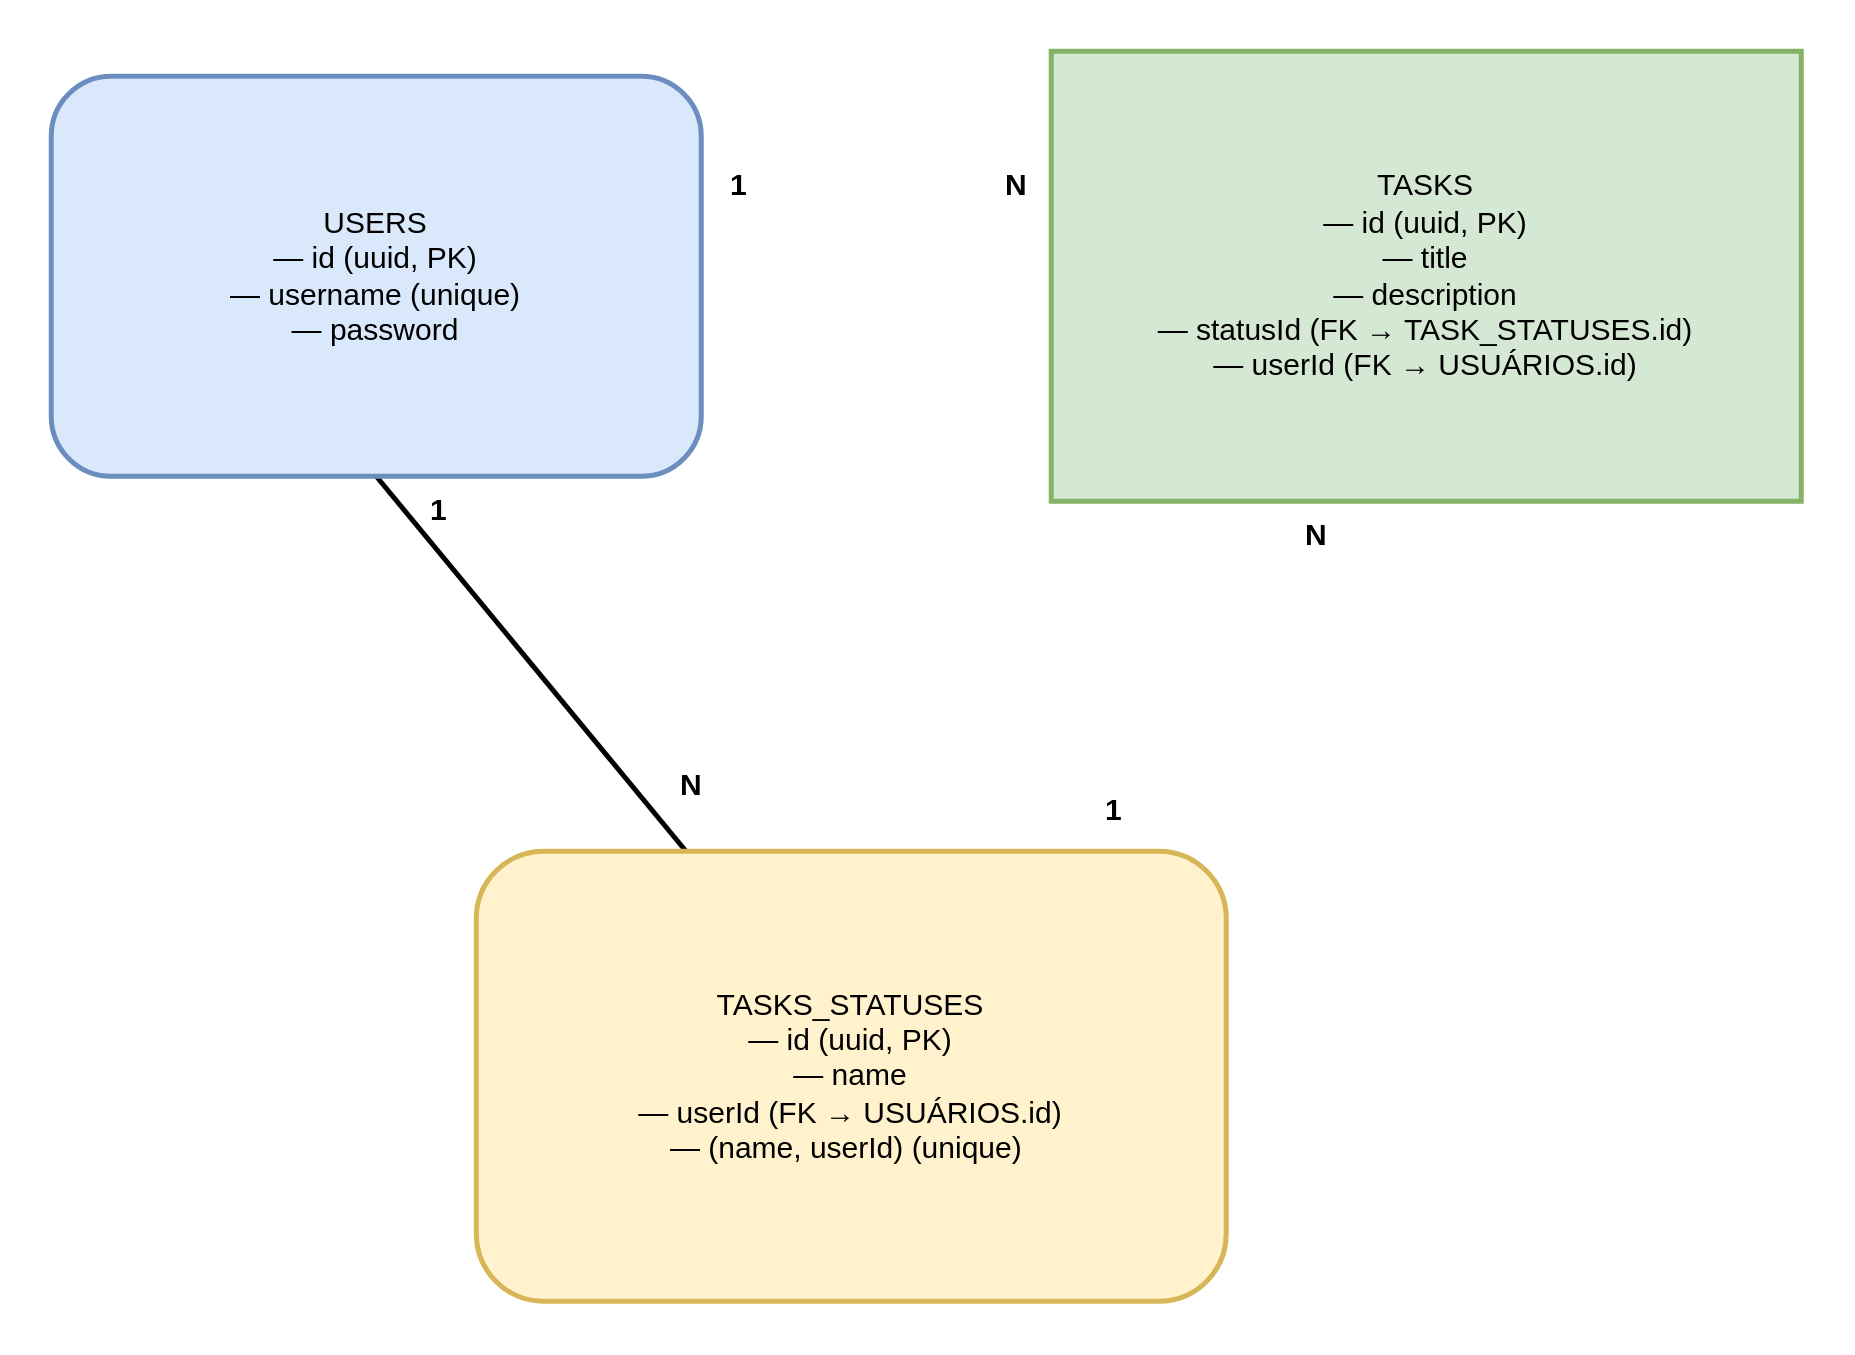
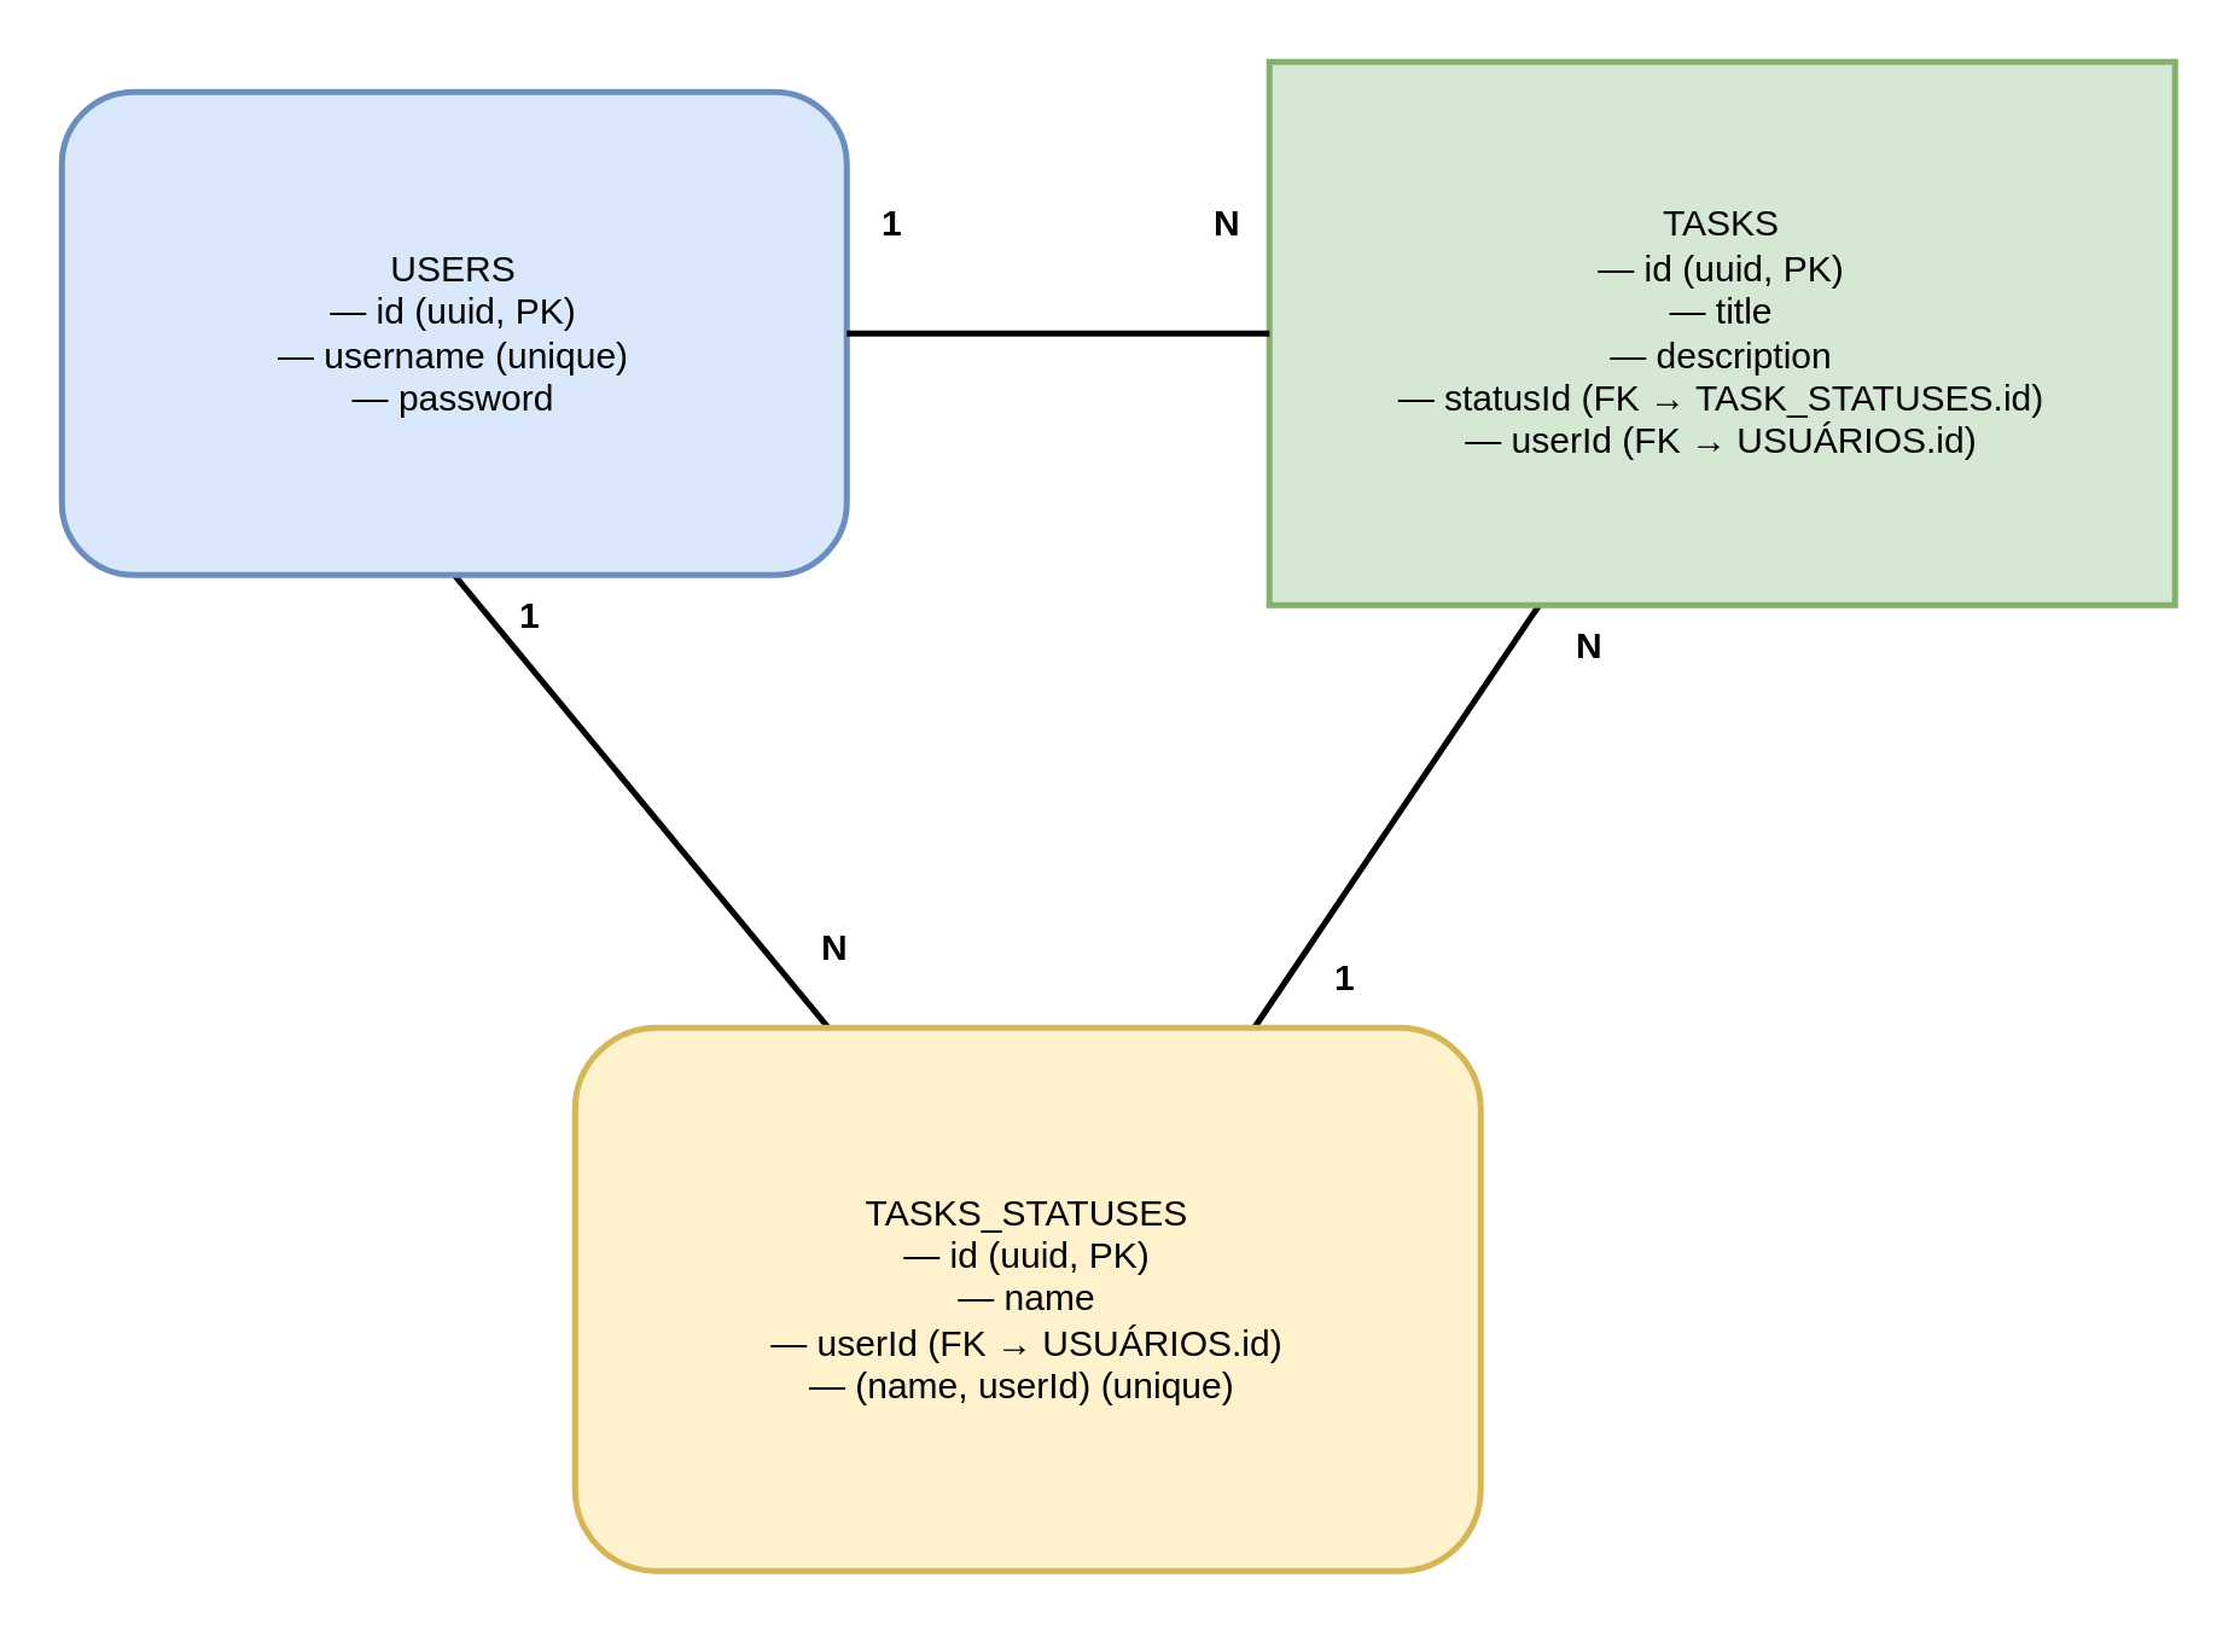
  <mxCell id="0" />
  <mxCell id="1" parent="0" />
  <mxCell id="2" style="edgeStyle=none;html=1;entryX=0.5;entryY=0;entryDx=0;entryDy=0;strokeColor=default;endArrow=none;endFill=0;strokeWidth=2;" parent="1" edge="1"><mxGeometry relative="1" as="geometry"><mxPoint x="149.997" y="190" as="sourcePoint" /><mxPoint x="273.91" y="340" as="targetPoint" /></mxGeometry></mxCell>
  <mxCell id="3" value="USERS&lt;br&gt;— id (uuid, PK)&lt;br&gt;— username (unique)&lt;br&gt;— password" style="rounded=1;whiteSpace=wrap;html=1;strokeWidth=2;fillColor=#dae8fc;strokeColor=#6c8ebf;" parent="1" vertex="1"><mxGeometry x="20" y="30" width="260" height="160" as="geometry" /></mxCell>
+ <mxCell id="4" style="edgeStyle=none;html=1;entryX=0.75;entryY=0;entryDx=0;entryDy=0;strokeWidth=2;endArrow=none;endFill=0;" parent="1" source="5" target="9" edge="1"><mxGeometry relative="1" as="geometry" /></mxCell>
  <mxCell id="5" value="TASKS&lt;br&gt;— id (uuid, PK)&lt;br&gt;— title&lt;div&gt;&lt;span style=&quot;color: rgb(0, 0, 0);&quot;&gt;— description&lt;/span&gt;&lt;font color=&quot;#000000&quot;&gt;&lt;br&gt;&lt;/font&gt;— statusId (FK&amp;nbsp;&lt;span style=&quot;color: rgb(0, 0, 0);&quot;&gt;→ TASK_STATUSES.id&lt;/span&gt;)&lt;div&gt;&lt;span style=&quot;color: rgb(0, 0, 0);&quot;&gt;— userId (FK → USUÁRIOS.id)&lt;/span&gt;&lt;br&gt;&lt;/div&gt;&lt;/div&gt;" style="whiteSpace=wrap;html=1;strokeWidth=2;fillColor=#d5e8d4;strokeColor=#82b366;rounded=0;" parent="1" vertex="1"><mxGeometry x="420" y="20" width="300" height="180" as="geometry" /></mxCell>
+ <mxCell id="6" value="" style="endArrow=none;strokeWidth=2;" parent="1" source="3" target="5" edge="1"><mxGeometry relative="1" as="geometry" /></mxCell>
  <mxCell id="7" value="1" style="text;html=1;strokeColor=none;fillColor=none;fontStyle=1;" parent="1" vertex="1"><mxGeometry x="290" y="60" width="20" height="20" as="geometry" /></mxCell>
  <mxCell id="8" value="N" style="text;html=1;strokeColor=none;fillColor=none;fontStyle=1;" parent="1" vertex="1"><mxGeometry x="400" y="60" width="20" height="20" as="geometry" /></mxCell>
  <mxCell id="9" value="TASKS_STATUSES&lt;br&gt;— id (uuid, PK)&lt;br&gt;— name&lt;div&gt;&lt;div&gt;&lt;span style=&quot;color: rgb(0, 0, 0);&quot;&gt;— userId (FK → USUÁRIOS.id)&lt;/span&gt;&lt;br&gt;&lt;/div&gt;&lt;/div&gt;&lt;div&gt;&lt;span style=&quot;color: rgb(0, 0, 0); background-color: transparent;&quot;&gt;— (name, userId) (unique)&lt;/span&gt;&amp;nbsp;&lt;/div&gt;" style="rounded=1;whiteSpace=wrap;html=1;strokeWidth=2;fillColor=#fff2cc;strokeColor=#d6b656;" parent="1" vertex="1"><mxGeometry x="190" y="340" width="300" height="180" as="geometry" /></mxCell>
  <mxCell id="10" value="1" style="text;html=1;strokeColor=none;fillColor=none;fontStyle=1;" parent="1" vertex="1"><mxGeometry x="170" y="190" width="20" height="20" as="geometry" /></mxCell>
  <mxCell id="11" value="N" style="text;html=1;strokeColor=none;fillColor=none;fontStyle=1;" parent="1" vertex="1"><mxGeometry x="270" y="300" width="20" height="20" as="geometry" /></mxCell>
  <mxCell id="12" value="N" style="text;html=1;strokeColor=none;fillColor=none;fontStyle=1;" parent="1" vertex="1"><mxGeometry x="520" y="200" width="20" height="20" as="geometry" /></mxCell>
  <mxCell id="13" value="1" style="text;html=1;strokeColor=none;fillColor=none;fontStyle=1;" parent="1" vertex="1"><mxGeometry x="440" y="310" width="20" height="20" as="geometry" /></mxCell>
